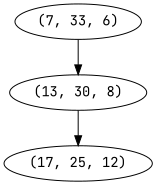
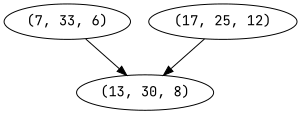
  digraph {
    fontname="JetBrains Mono"
    node [fontname="JetBrains Mono"]
    edge [fontname="JetBrains Mono"]
    n1 [label="(7, 33, 6)"]
    "(13, 30, 8)"
    "(17, 25, 12)"
    n1 -> "(13, 30, 8)"
-   "(13, 30, 8)" -> "(17, 25, 12)"
+   "(17, 25, 12)" -> "(13, 30, 8)"
  }
